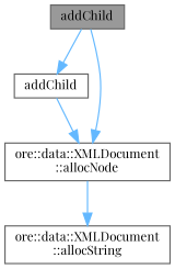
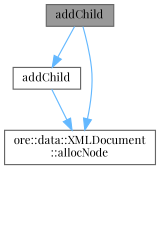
  digraph {
    rankdir=TB
    fontname="Playfair Display"
    node [color=grey40 fillcolor=white fontname="Playfair Display" fontsize=10 shape=box style=filled]
    edge [color=steelblue1 fontname="Playfair Display" fontsize=10 labelfontname=Helvetica labelfontsize=10 style=solid]
    n1 [color=gray40 fillcolor=grey60 fontcolor=black height=0.2 label=addChild width=0.4]
    n2 [height=0.2 label=addChild width=0.4]
    n3 [height=0.2 label="ore::data::XMLDocument\l::allocNode" width=0.4]
-   n4 [height=0.2 label="ore::data::XMLDocument\l::allocString" width=0.4]
    n1 -> n2
    n1 -> n3
    n2 -> n3
-   n3 -> n4
  }
